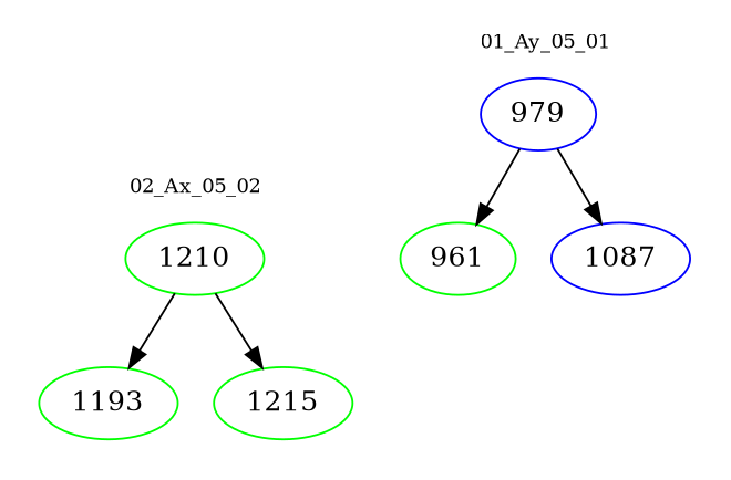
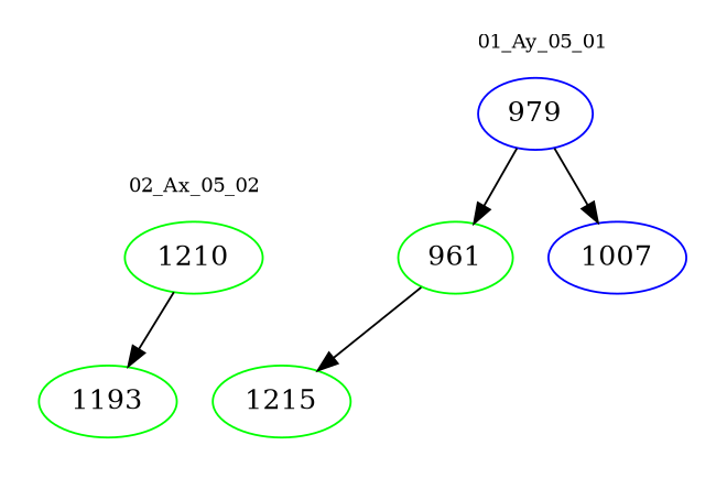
  digraph {
    node [color=green]
    edge [color=black]
    n1 [label=1210]
    n2 [label=1193]
    n3 [label=1215]
    n4 [color=blue label=979]
    n5 [label=961]
-   n6 [color=blue label=1087]
+   n6 [color=blue label=1007]
    subgraph cluster_1 {
      color=white
      fontsize=10
      label="02_Ax_05_02"
      n1
      n2
      n3
    }
    subgraph cluster_2 {
      color=white
      fontsize=10
      label="01_Ay_05_01"
      n4
      n5
      n6
    }
    n1 -> n2
-   n1 -> n3
+   n5 -> n3
    n4 -> n5
    n4 -> n6
  }
